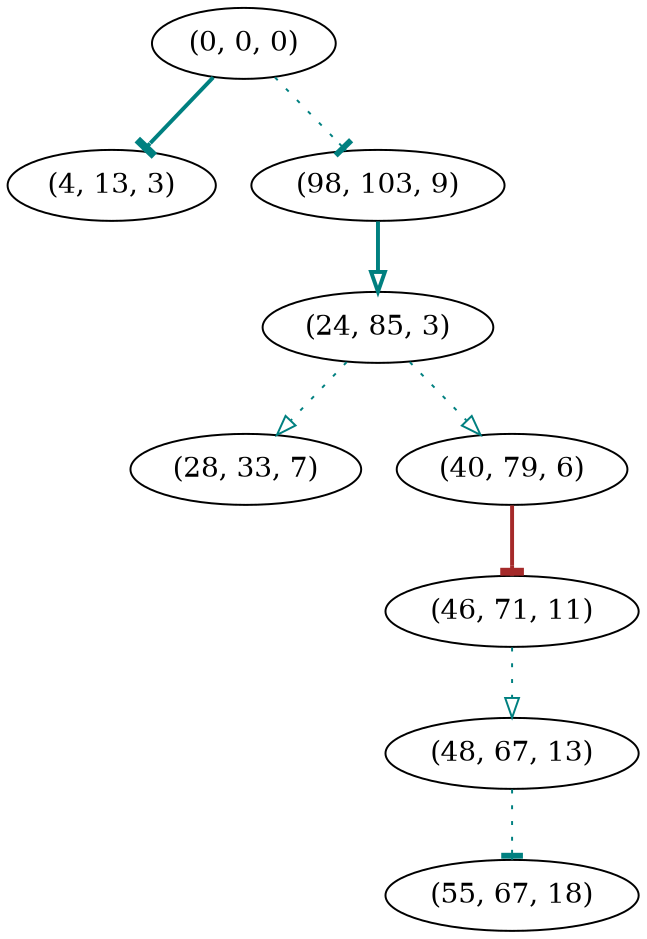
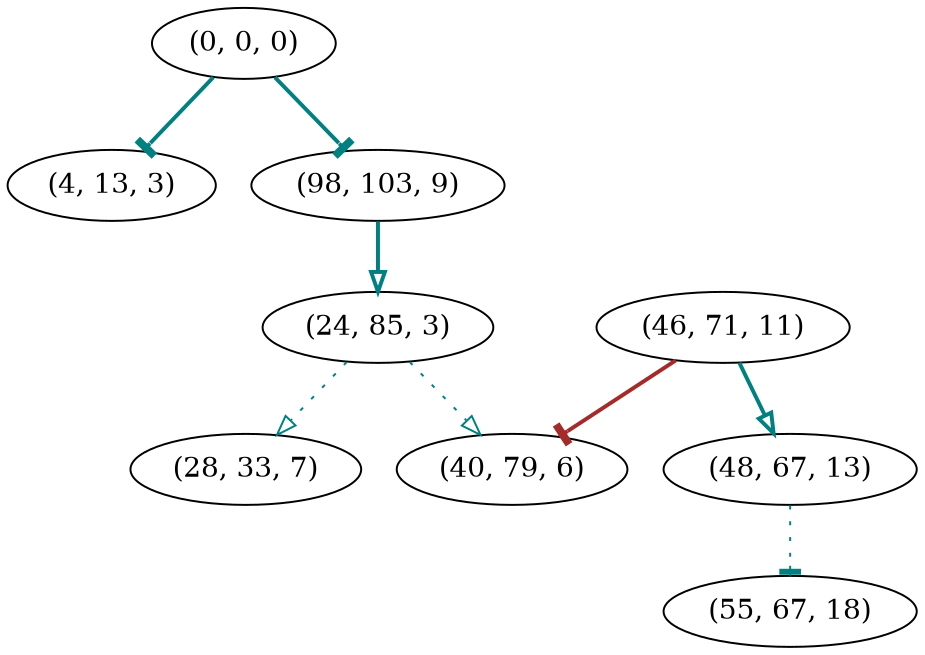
  digraph {
    edge [arrowhead=tee color=teal style=dotted]
    "(0, 0, 0)"
    "(4, 13, 3)"
    "(98, 103, 9)"
    "(24, 85, 3)"
    "(28, 33, 7)"
    "(40, 79, 6)"
    "(46, 71, 11)"
    "(48, 67, 13)"
    n9 [label="(55, 67, 18)"]
    "(0, 0, 0)" -> "(4, 13, 3)" [style=bold]
-   "(0, 0, 0)" -> "(98, 103, 9)"
+   "(0, 0, 0)" -> "(98, 103, 9)" [style=bold]
    "(98, 103, 9)" -> "(24, 85, 3)" [arrowhead=onormal style=bold]
    "(24, 85, 3)" -> "(28, 33, 7)" [arrowhead=onormal]
    "(24, 85, 3)" -> "(40, 79, 6)" [arrowhead=onormal]
-   "(40, 79, 6)" -> "(46, 71, 11)" [color=brown style=bold]
-   "(46, 71, 11)" -> "(48, 67, 13)" [arrowhead=onormal]
+   "(46, 71, 11)" -> "(40, 79, 6)" [color=brown style=bold]
+   "(46, 71, 11)" -> "(48, 67, 13)" [arrowhead=onormal style=bold]
    "(48, 67, 13)" -> n9
  }
